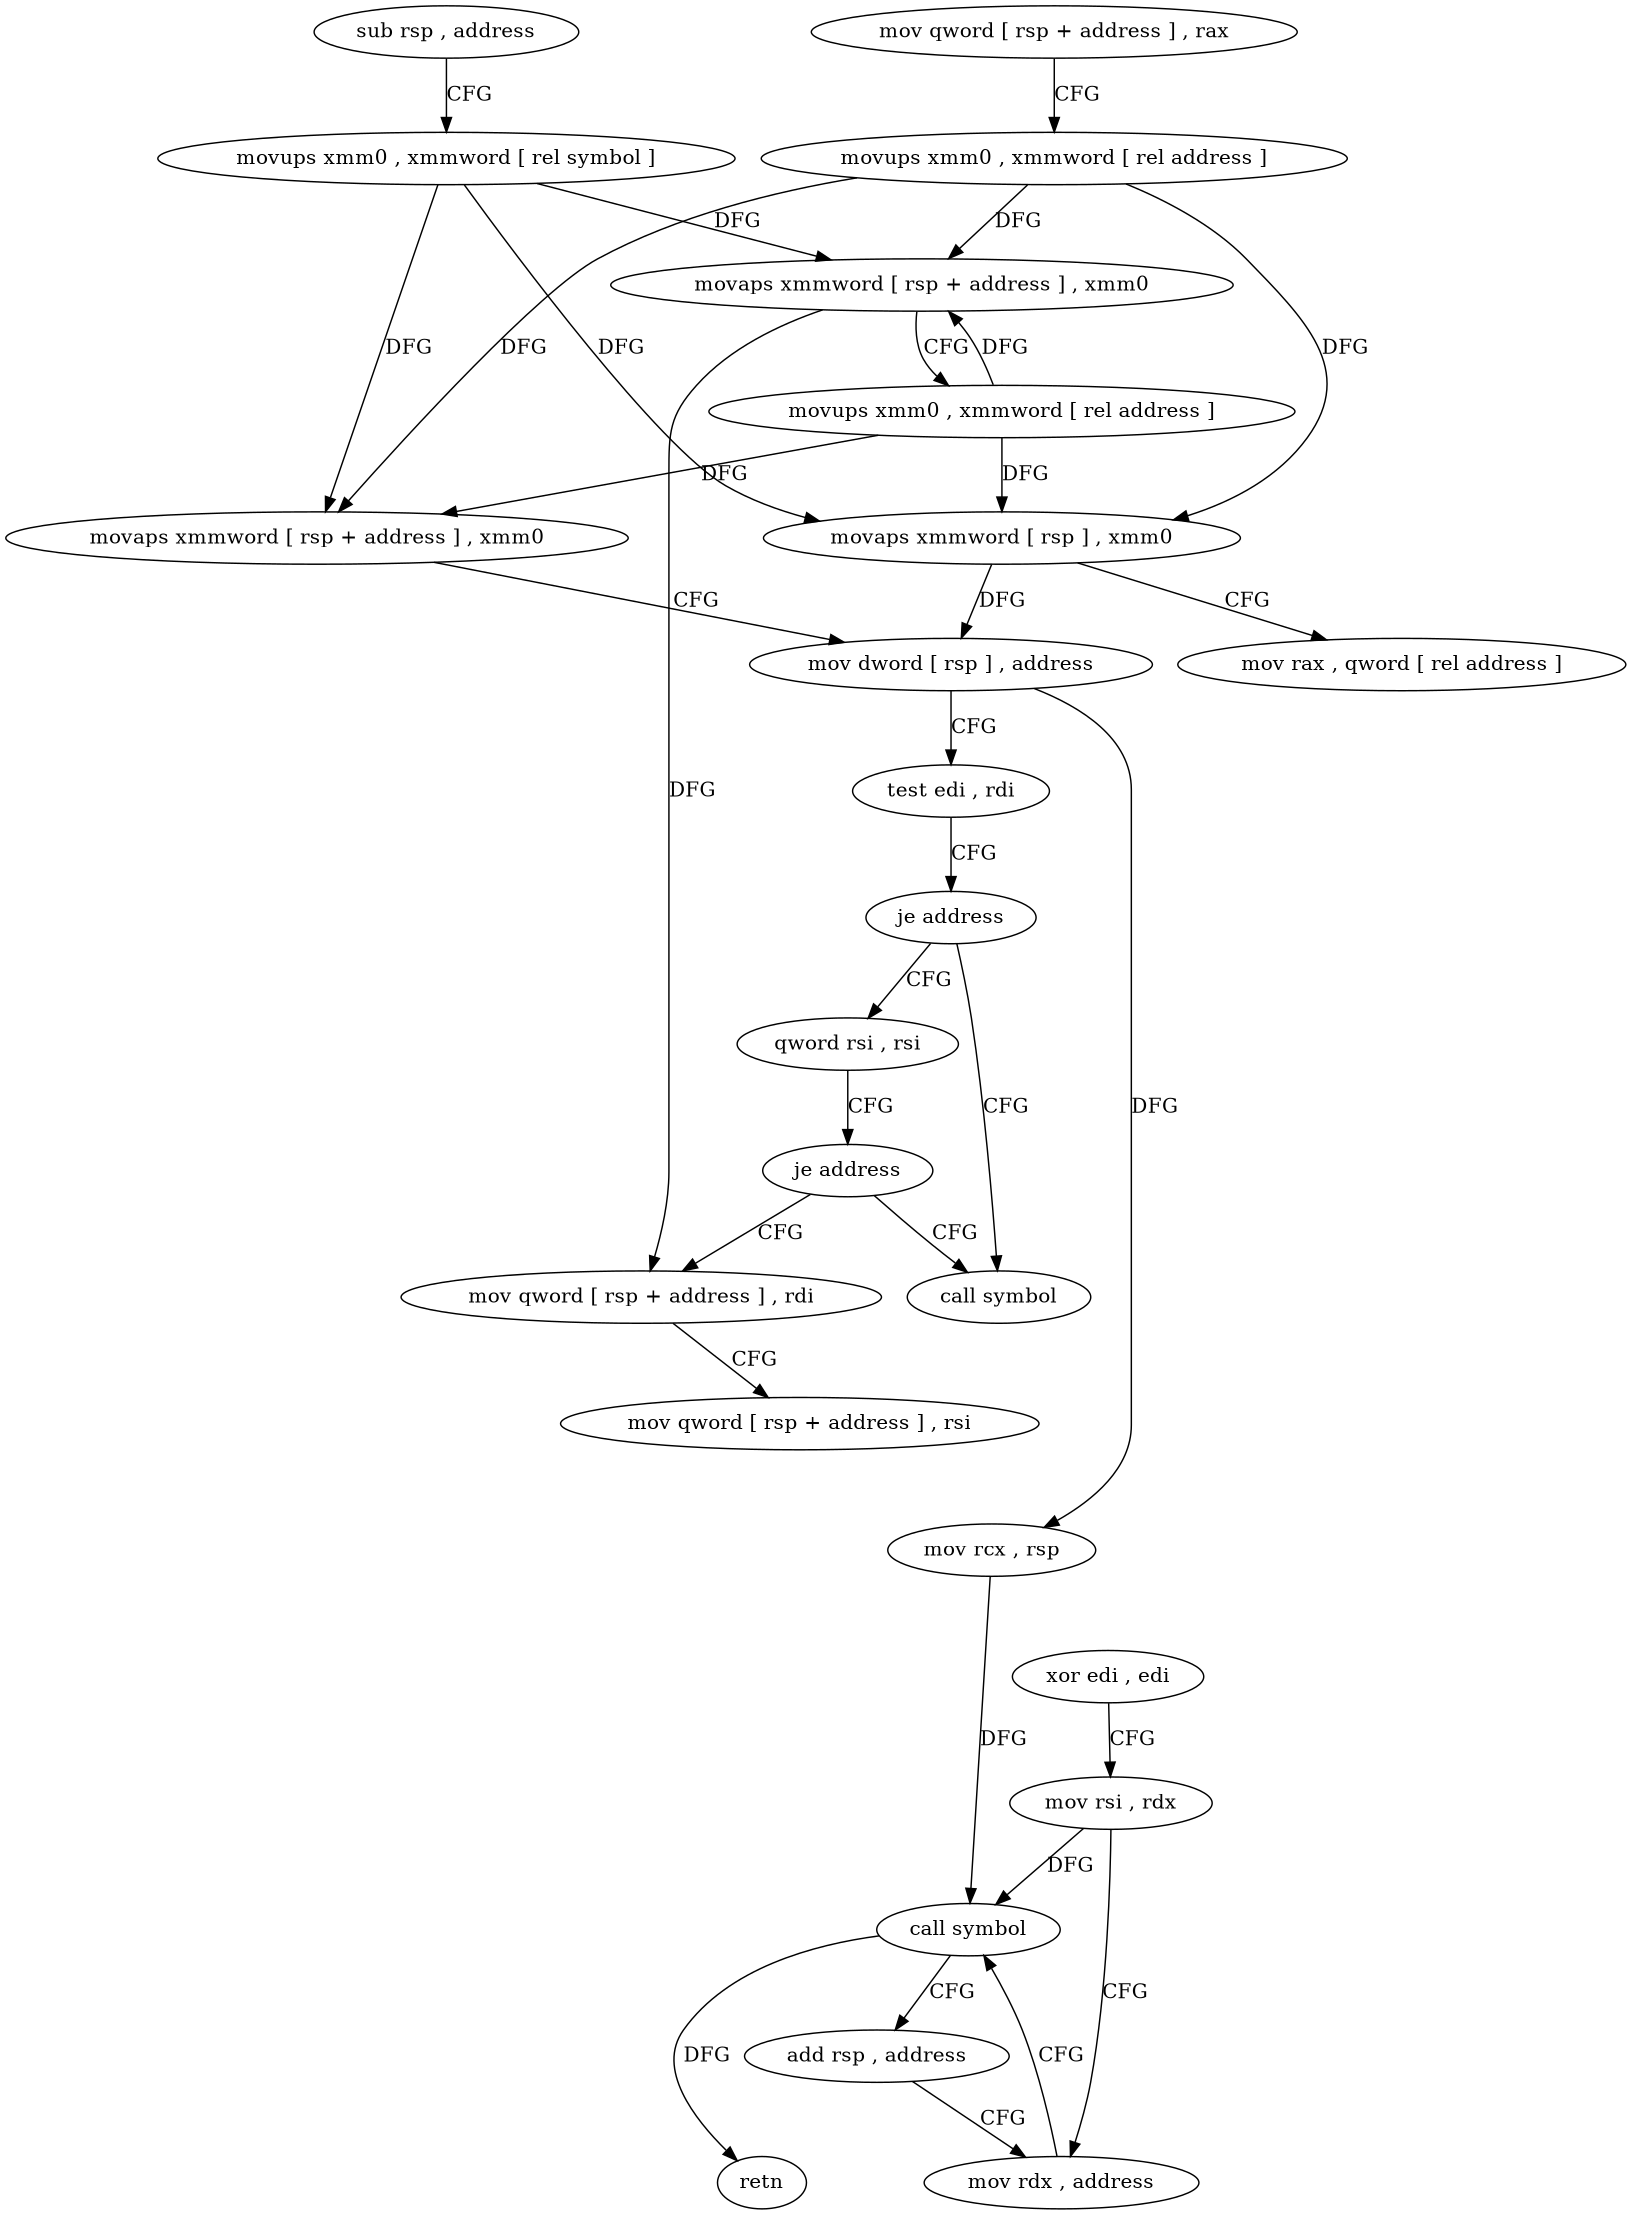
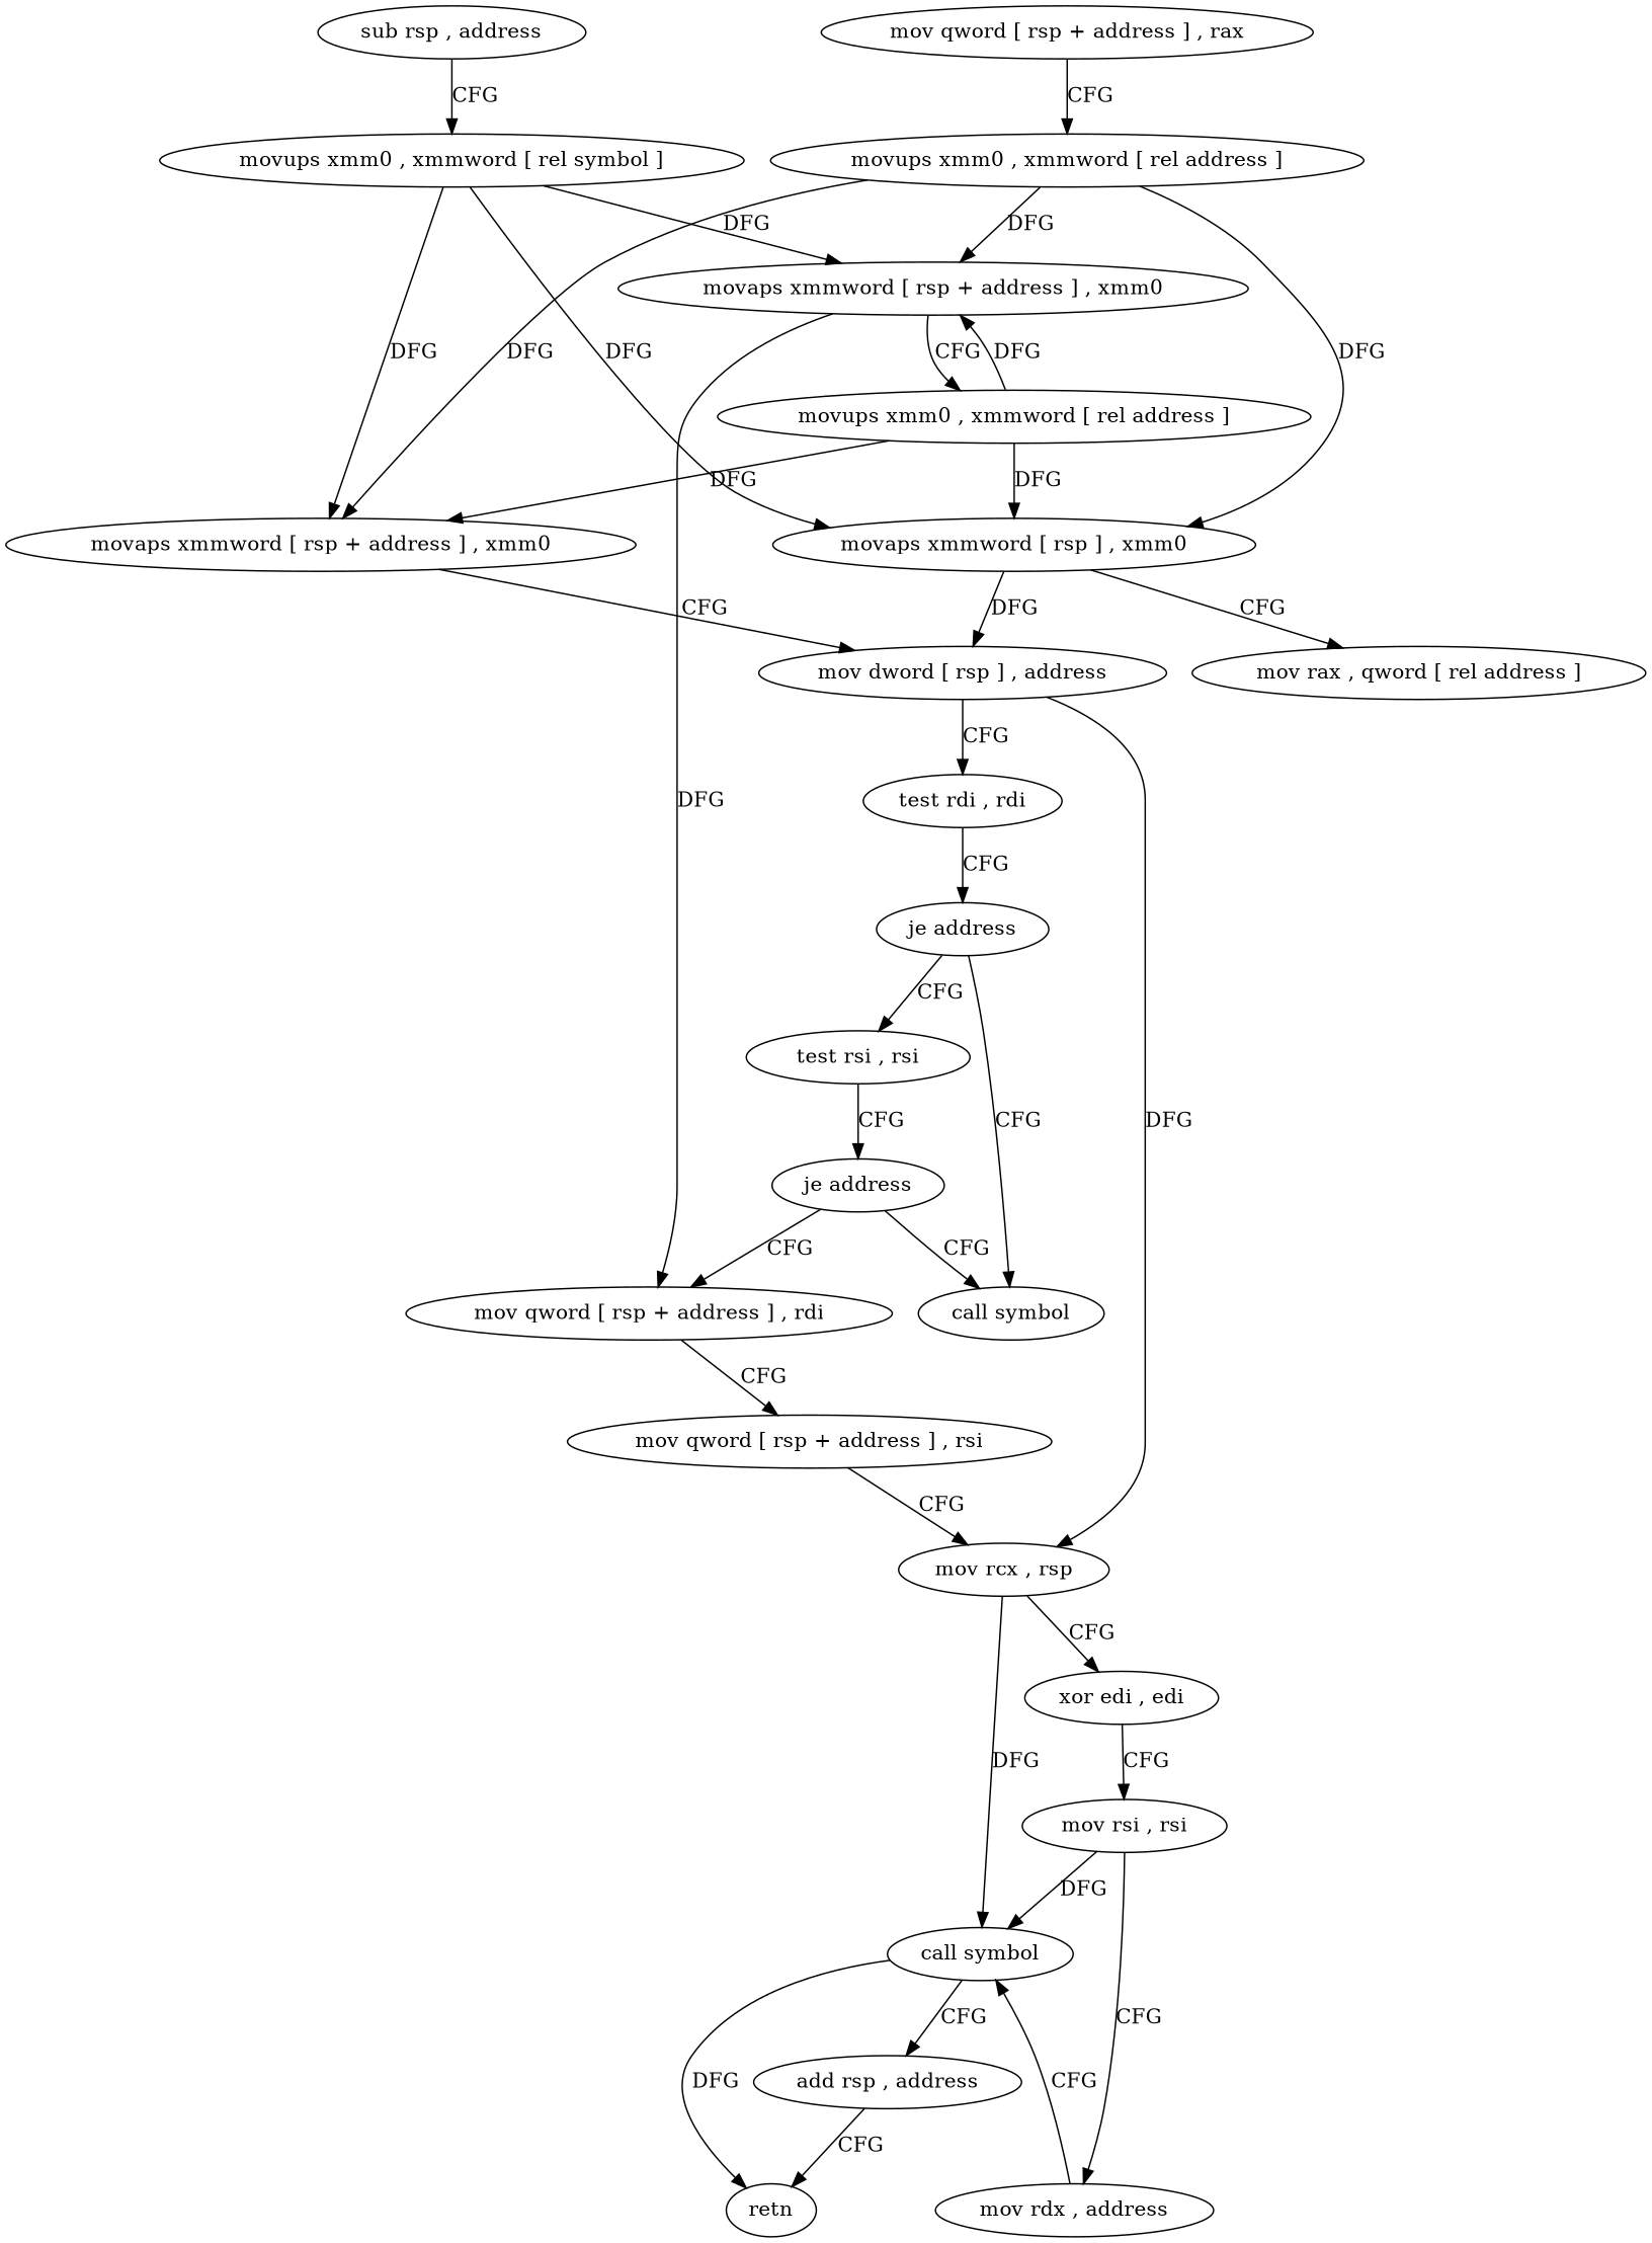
  digraph {
    n1 [label="sub rsp , address"]
    n2 [label="movups xmm0 , xmmword [ rel symbol ]"]
    n3 [label="movaps xmmword [ rsp ] , xmm0"]
    n4 [label="movaps xmmword [ rsp + address ] , xmm0"]
    n5 [label="movaps xmmword [ rsp + address ] , xmm0"]
    n6 [label="mov rax , qword [ rel address ]"]
    n7 [label="mov dword [ rsp ] , address"]
    n8 [label="movups xmm0 , xmmword [ rel address ]"]
    n9 [label="mov qword [ rsp + address ] , rdi"]
    n10 [label="mov rcx , rsp"]
-   n11 [label="test edi , rdi"]
+   n11 [label="test rdi , rdi"]
    n12 [label="xor edi , edi"]
    n13 [label="call symbol"]
    n14 [label="mov qword [ rsp + address ] , rax"]
    n15 [label="movups xmm0 , xmmword [ rel address ]"]
    n16 [label="mov qword [ rsp + address ] , rsi"]
    n17 [label="je address"]
    n18 [label="call symbol"]
-   n19 [label="qword rsi , rsi"]
+   n19 [label="test rsi , rsi"]
    n20 [label="je address"]
-   n21 [label="mov rsi , rdx"]
+   n21 [label="mov rsi , rsi"]
    n22 [label="add rsp , address"]
    n23 [label=retn]
    n24 [label="mov rdx , address"]
    n1 -> n2 [label=CFG]
    n2 -> n3 [label=DFG]
    n2 -> n4 [label=DFG]
    n2 -> n5 [label=DFG]
    n3 -> n6 [label=CFG]
    n3 -> n7 [label=DFG]
    n4 -> n8 [label=CFG]
    n4 -> n9 [label=DFG]
    n5 -> n7 [label=CFG]
    n7 -> n10 [label=DFG]
    n7 -> n11 [label=CFG]
    n8 -> n3 [label=DFG]
    n8 -> n4 [label=DFG]
    n8 -> n5 [label=DFG]
    n9 -> n16 [label=CFG]
+   n10 -> n12 [label=CFG]
    n10 -> n13 [label=DFG]
    n11 -> n17 [label=CFG]
    n12 -> n21 [label=CFG]
    n13 -> n22 [label=CFG]
    n13 -> n23 [label=DFG]
    n14 -> n15 [label=CFG]
    n15 -> n3 [label=DFG]
    n15 -> n4 [label=DFG]
    n15 -> n5 [label=DFG]
+   n16 -> n10 [label=CFG]
    n17 -> n18 [label=CFG]
    n17 -> n19 [label=CFG]
    n19 -> n20 [label=CFG]
    n20 -> n9 [label=CFG]
    n20 -> n18 [label=CFG]
    n21 -> n13 [label=DFG]
    n21 -> n24 [label=CFG]
-   n22 -> n24 [label=CFG]
+   n22 -> n23 [label=CFG]
    n24 -> n13 [label=CFG]
  }
